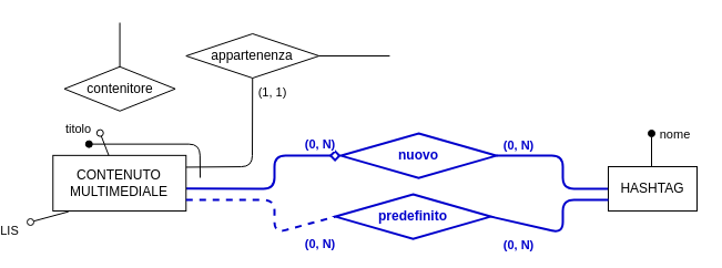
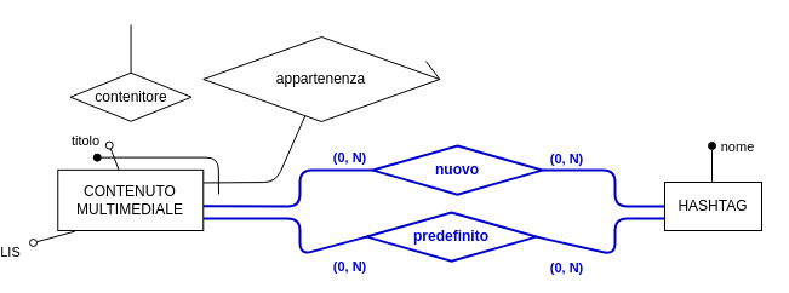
  <mxCell id="0" />
  <mxCell id="1" parent="0" />
  <mxCell id="2" value="" style="edgeStyle=none;shape=connector;rounded=1;fillStyle=auto;html=1;labelBackgroundColor=default;strokeColor=default;strokeWidth=1;fontFamily=Helvetica;fontSize=11;fontColor=default;endArrow=none;startSize=6;endSize=6;fillColor=#000000;entryX=0.5;entryY=0;entryDx=0;entryDy=0;exitX=0.5;exitY=1;exitDx=0;exitDy=0;" parent="1" target="3" edge="1"><mxGeometry relative="1" as="geometry"><mxPoint x="100.56" y="20" as="sourcePoint" /><mxPoint x="101.91" y="80" as="targetPoint" /></mxGeometry></mxCell>
  <mxCell id="3" value="contenitore" style="rhombus;whiteSpace=wrap;html=1;" parent="1" vertex="1"><mxGeometry x="50.56" y="59.76" width="100" height="40" as="geometry" /></mxCell>
  <mxCell id="4" style="edgeStyle=none;html=1;exitX=0.997;exitY=0.212;exitDx=0;exitDy=0;endArrow=none;endFill=0;exitPerimeter=0;" parent="1" source="6" target="14" edge="1"><mxGeometry relative="1" as="geometry"><mxPoint x="240.46" y="120.28" as="targetPoint" /><Array as="points"><mxPoint x="220" y="150" /></Array></mxGeometry></mxCell>
- <mxCell id="5" style="edgeStyle=none;html=1;exitX=1.001;exitY=0.597;exitDx=0;exitDy=0;endArrow=diamond;endFill=0;entryX=0;entryY=0.5;entryDx=0;entryDy=0;exitPerimeter=0;strokeWidth=2;strokeColor=#0000CC;" parent="1" source="6" target="18" edge="1"><mxGeometry relative="1" as="geometry"><Array as="points"><mxPoint x="240" y="170" /><mxPoint x="240" y="140" /></Array></mxGeometry></mxCell>
+ <mxCell id="5" style="edgeStyle=none;html=1;exitX=1.001;exitY=0.597;exitDx=0;exitDy=0;endArrow=none;endFill=0;entryX=0;entryY=0.5;entryDx=0;entryDy=0;exitPerimeter=0;strokeWidth=2;strokeColor=#0000CC;" parent="1" source="6" target="18" edge="1"><mxGeometry relative="1" as="geometry"><Array as="points"><mxPoint x="240" y="170" /><mxPoint x="240" y="140" /></Array></mxGeometry></mxCell>
  <mxCell id="6" value="CONTENUTO&lt;br&gt;MULTIMEDIALE" style="rounded=0;whiteSpace=wrap;html=1;" parent="1" vertex="1"><mxGeometry x="40.27" y="139.85" width="120" height="50.15" as="geometry" /></mxCell>
  <mxCell id="7" value="" style="endArrow=oval;html=1;fillStyle=auto;strokeWidth=1;startSize=6;endSize=6;fillColor=#000000;startArrow=none;startFill=0;endFill=0;" parent="1" source="6" edge="1"><mxGeometry width="50" height="50" relative="1" as="geometry"><mxPoint x="126.81" y="116.287" as="sourcePoint" /><mxPoint x="82.75" y="119.63" as="targetPoint" /></mxGeometry></mxCell>
  <mxCell id="8" value="titolo" style="edgeLabel;html=1;align=center;verticalAlign=middle;resizable=0;points=[];" parent="7" vertex="1" connectable="0"><mxGeometry x="0.479" y="1" relative="1" as="geometry"><mxPoint x="-21" y="-10" as="offset" /></mxGeometry></mxCell>
  <mxCell id="9" value="" style="endArrow=oval;html=1;fillStyle=auto;strokeWidth=1;startSize=6;endSize=6;fillColor=#000000;startArrow=none;startFill=0;endFill=0;exitX=0.117;exitY=1.013;exitDx=0;exitDy=0;exitPerimeter=0;" parent="1" source="6" edge="1"><mxGeometry width="50" height="50" relative="1" as="geometry"><mxPoint x="57.978" y="210.85" as="sourcePoint" /><mxPoint x="20" y="200" as="targetPoint" /></mxGeometry></mxCell>
  <mxCell id="10" value="LIS" style="edgeLabel;html=1;align=center;verticalAlign=middle;resizable=0;points=[];" parent="9" vertex="1" connectable="0"><mxGeometry x="0.479" y="1" relative="1" as="geometry"><mxPoint x="-29" y="9" as="offset" /></mxGeometry></mxCell>
  <mxCell id="11" value="" style="endArrow=oval;html=1;fillStyle=auto;strokeWidth=1;startSize=6;endSize=6;fillColor=#000000;startArrow=none;startFill=0;endFill=1;" parent="1" edge="1"><mxGeometry width="50" height="50" relative="1" as="geometry"><mxPoint x="173" y="160" as="sourcePoint" /><mxPoint x="72.75" y="129.63" as="targetPoint" /><Array as="points"><mxPoint x="172.75" y="129.63" /></Array></mxGeometry></mxCell>
  <mxCell id="12" value="" style="edgeStyle=none;shape=connector;rounded=1;fillStyle=auto;html=1;labelBackgroundColor=default;strokeColor=default;strokeWidth=1;fontFamily=Helvetica;fontSize=11;fontColor=default;endArrow=none;endFill=0;startSize=6;endSize=6;fillColor=#000000;exitX=1;exitY=0.5;exitDx=0;exitDy=0;entryX=0;entryY=0.5;entryDx=0;entryDy=0;" parent="1" source="14" edge="1"><mxGeometry relative="1" as="geometry"><mxPoint x="343.93" y="50" as="targetPoint" /></mxGeometry></mxCell>
  <mxCell id="13" value="(1, 1)" style="edgeLabel;html=1;align=center;verticalAlign=middle;resizable=0;points=[];" parent="1" vertex="1" connectable="0"><mxGeometry x="240.004" y="111.999" as="geometry"><mxPoint x="-3" y="-29" as="offset" /></mxGeometry></mxCell>
- <mxCell id="14" value="appartenenza" style="rhombus;whiteSpace=wrap;html=1;" parent="1" vertex="1"><mxGeometry x="160.27" y="30" width="120" height="40" as="geometry" /></mxCell>
+ <mxCell id="14" value="appartenenza" style="rhombus;whiteSpace=wrap;html=1;" parent="1" vertex="1"><mxGeometry x="160.27" y="30" width="195" height="70" as="geometry" /></mxCell>
  <mxCell id="15" value="" style="edgeStyle=none;shape=connector;rounded=1;fillStyle=auto;html=1;labelBackgroundColor=default;strokeColor=#0000CC;strokeWidth=2;fontFamily=Helvetica;fontSize=11;fontColor=default;endArrow=none;endFill=0;startSize=6;endSize=6;fillColor=#000000;exitX=1;exitY=0.5;exitDx=0;exitDy=0;entryX=0;entryY=0.5;entryDx=0;entryDy=0;" parent="1" source="18" target="19" edge="1"><mxGeometry relative="1" as="geometry"><mxPoint x="461.41" y="157.97" as="sourcePoint" /><mxPoint x="519.99" y="192.28" as="targetPoint" /><Array as="points"><mxPoint x="500" y="140" /><mxPoint x="500" y="170" /></Array></mxGeometry></mxCell>
  <mxCell id="16" value="&lt;font color=&quot;#0000cc&quot;&gt;&lt;b&gt;(0, N)&lt;/b&gt;&lt;/font&gt;" style="edgeLabel;html=1;align=center;verticalAlign=middle;resizable=0;points=[];fontSize=11;fontFamily=Helvetica;fontColor=default;" parent="15" vertex="1" connectable="0"><mxGeometry x="0.426" y="1" relative="1" as="geometry"><mxPoint x="-43" y="-39" as="offset" /></mxGeometry></mxCell>
  <mxCell id="17" value="&lt;font color=&quot;#0000cc&quot;&gt;&lt;b&gt;(0, N)&lt;/b&gt;&lt;/font&gt;" style="edgeLabel;html=1;align=center;verticalAlign=middle;resizable=0;points=[];" parent="1" vertex="1" connectable="0"><mxGeometry x="280.274" y="129.999" as="geometry"><mxPoint as="offset" /></mxGeometry></mxCell>
  <mxCell id="18" value="&lt;font style=&quot;font-size: 12px;&quot; color=&quot;#0000cc&quot;&gt;&lt;b&gt;nuovo&lt;/b&gt;&lt;/font&gt;" style="rhombus;whiteSpace=wrap;html=1;strokeColor=#0000CC;strokeWidth=2;" parent="1" vertex="1"><mxGeometry x="300" y="120" width="140" height="40.2" as="geometry" /></mxCell>
  <mxCell id="19" value="HASHTAG" style="rounded=0;whiteSpace=wrap;html=1;" parent="1" vertex="1"><mxGeometry x="541" y="150" width="80" height="40" as="geometry" /></mxCell>
  <mxCell id="20" value="" style="endArrow=oval;html=1;fillStyle=auto;strokeWidth=1;startSize=6;endSize=6;fillColor=#000000;startArrow=none;startFill=0;endFill=1;" parent="1" edge="1"><mxGeometry width="50" height="50" relative="1" as="geometry"><mxPoint x="580" y="150" as="sourcePoint" /><mxPoint x="580" y="120" as="targetPoint" /><Array as="points" /></mxGeometry></mxCell>
  <mxCell id="21" value="nome" style="edgeLabel;html=1;align=center;verticalAlign=middle;resizable=0;points=[];" parent="20" vertex="1" connectable="0"><mxGeometry x="0.479" y="1" relative="1" as="geometry"><mxPoint x="21" y="-8" as="offset" /></mxGeometry></mxCell>
  <mxCell id="22" value="&lt;font color=&quot;#0000cc&quot;&gt;&lt;b&gt;(0, N)&lt;/b&gt;&lt;/font&gt;" style="edgeLabel;html=1;align=center;verticalAlign=middle;resizable=0;points=[];fontSize=11;fontFamily=Helvetica;fontColor=default;" parent="1" vertex="1" connectable="0"><mxGeometry x="459.996" y="220" as="geometry" /></mxCell>
  <mxCell id="23" value="&lt;font color=&quot;#0000cc&quot;&gt;&lt;b&gt;(0, N)&lt;/b&gt;&lt;/font&gt;" style="edgeLabel;html=1;align=center;verticalAlign=middle;resizable=0;points=[];" parent="1" vertex="1" connectable="0"><mxGeometry x="280.274" y="219.999" as="geometry" /></mxCell>
  <mxCell id="24" value="&lt;font style=&quot;font-size: 12px;&quot; color=&quot;#0000cc&quot;&gt;&lt;b&gt;predefinito&lt;/b&gt;&lt;/font&gt;" style="rhombus;whiteSpace=wrap;html=1;strokeColor=#0000CC;strokeWidth=2;" parent="1" vertex="1"><mxGeometry x="295" y="175" width="140" height="40.2" as="geometry" /></mxCell>
- <mxCell id="25" style="edgeStyle=none;html=1;endArrow=none;endFill=0;entryX=0;entryY=0.5;entryDx=0;entryDy=0;exitX=1;exitY=0.803;exitDx=0;exitDy=0;exitPerimeter=0;strokeWidth=2;strokeColor=#0000CC;dashed=1;" parent="1" source="6" target="24" edge="1"><mxGeometry relative="1" as="geometry"><Array as="points"><mxPoint x="240" y="180" /><mxPoint x="240" y="210" /></Array><mxPoint x="160.46" y="180.28" as="sourcePoint" /><mxPoint x="294.711" y="180.104" as="targetPoint" /></mxGeometry></mxCell>
+ <mxCell id="25" style="edgeStyle=none;html=1;endArrow=none;endFill=0;entryX=0;entryY=0.5;entryDx=0;entryDy=0;exitX=1;exitY=0.803;exitDx=0;exitDy=0;exitPerimeter=0;strokeWidth=2;strokeColor=#0000CC;" parent="1" source="6" target="24" edge="1"><mxGeometry relative="1" as="geometry"><Array as="points"><mxPoint x="240" y="180" /><mxPoint x="240" y="210" /></Array><mxPoint x="160.46" y="180.28" as="sourcePoint" /><mxPoint x="294.711" y="180.104" as="targetPoint" /></mxGeometry></mxCell>
  <mxCell id="26" value="" style="edgeStyle=none;shape=connector;rounded=1;fillStyle=auto;html=1;labelBackgroundColor=default;strokeColor=#0000CC;strokeWidth=2;fontFamily=Helvetica;fontSize=11;fontColor=default;endArrow=none;endFill=0;startSize=6;endSize=6;fillColor=#000000;exitX=1;exitY=0.5;exitDx=0;exitDy=0;entryX=0;entryY=0.75;entryDx=0;entryDy=0;" parent="1" source="24" target="19" edge="1"><mxGeometry relative="1" as="geometry"><mxPoint x="465.53" y="210.1" as="sourcePoint" /><mxPoint x="541" y="230" as="targetPoint" /><Array as="points"><mxPoint x="500" y="210" /><mxPoint x="500" y="180" /></Array></mxGeometry></mxCell>
